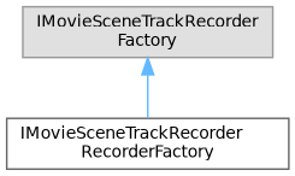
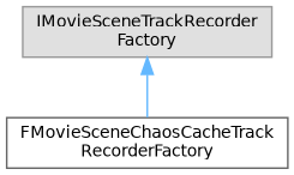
  digraph {
    rankdir=TB
    node [fontname=Helvetica fontsize=10 shape=box style=filled]
    n1 [color=grey60 fillcolor="#E0E0E0" height=0.2 label="IMovieSceneTrackRecorder\lFactory" width=0.4]
-   n2 [color=grey40 fillcolor=white height=0.2 label="IMovieSceneTrackRecorder\lRecorderFactory" width=0.4]
+   n2 [color=grey40 fillcolor=white height=0.2 label="FMovieSceneChaosCacheTrack\lRecorderFactory" width=0.4]
    n1 -> n2 [color=steelblue1 dir=back fontname=Helvetica fontsize=10 labelfontname=Helvetica labelfontsize=10 style=solid]
  }
